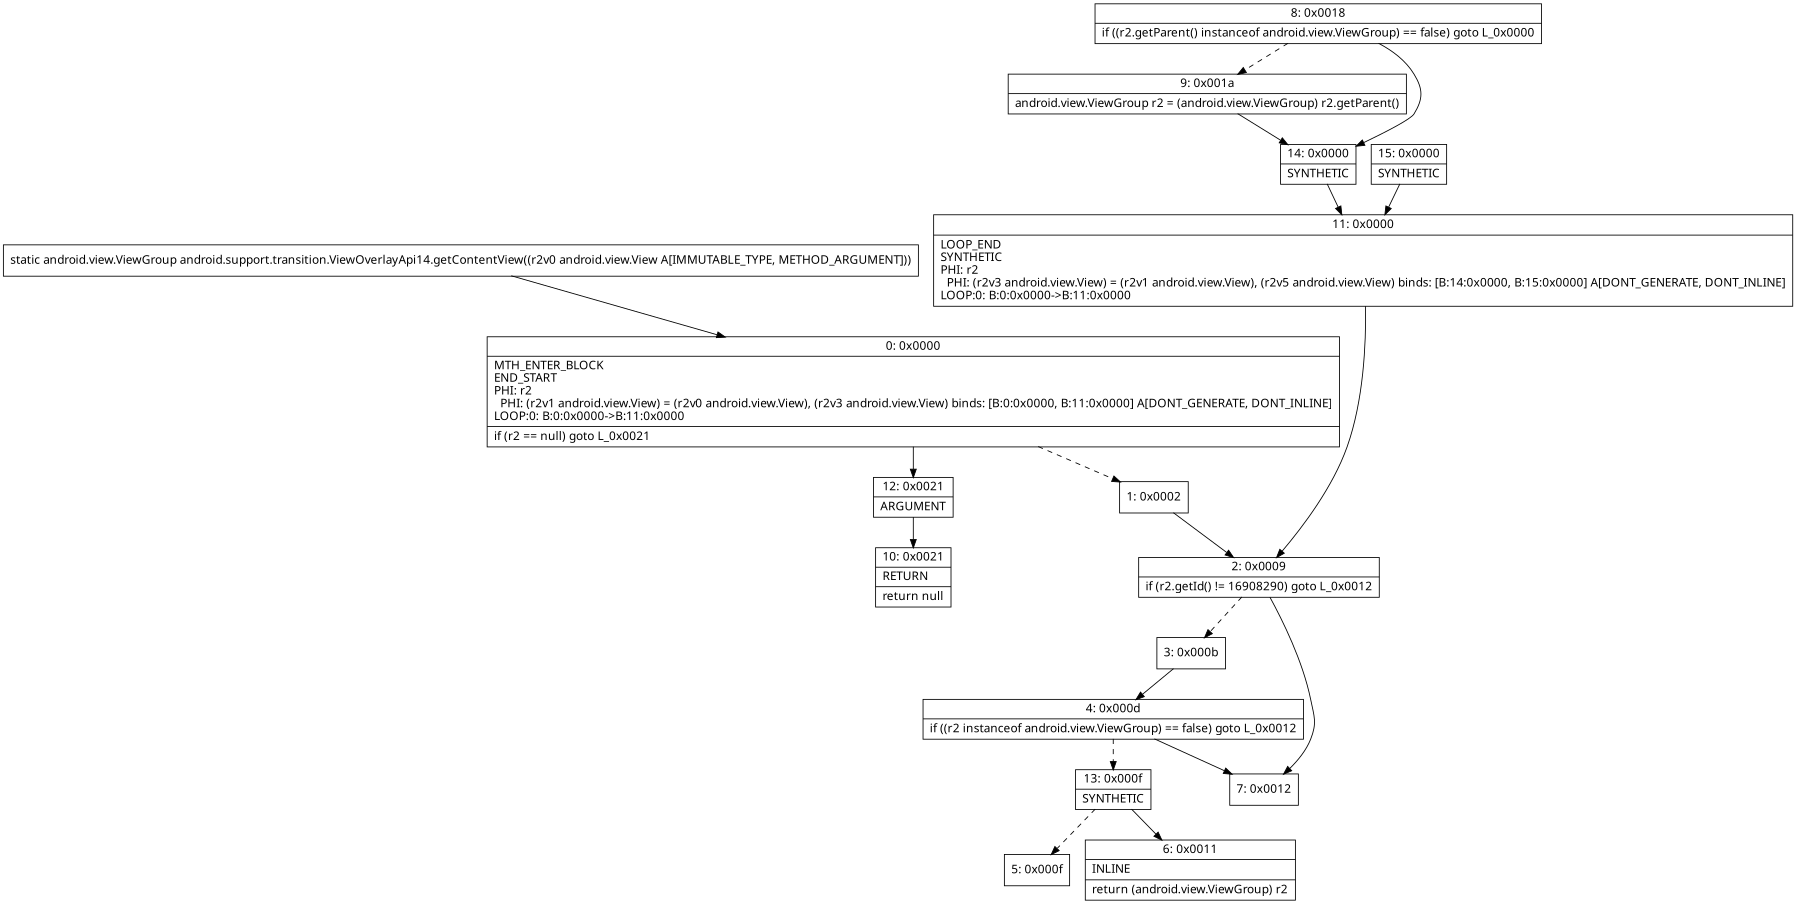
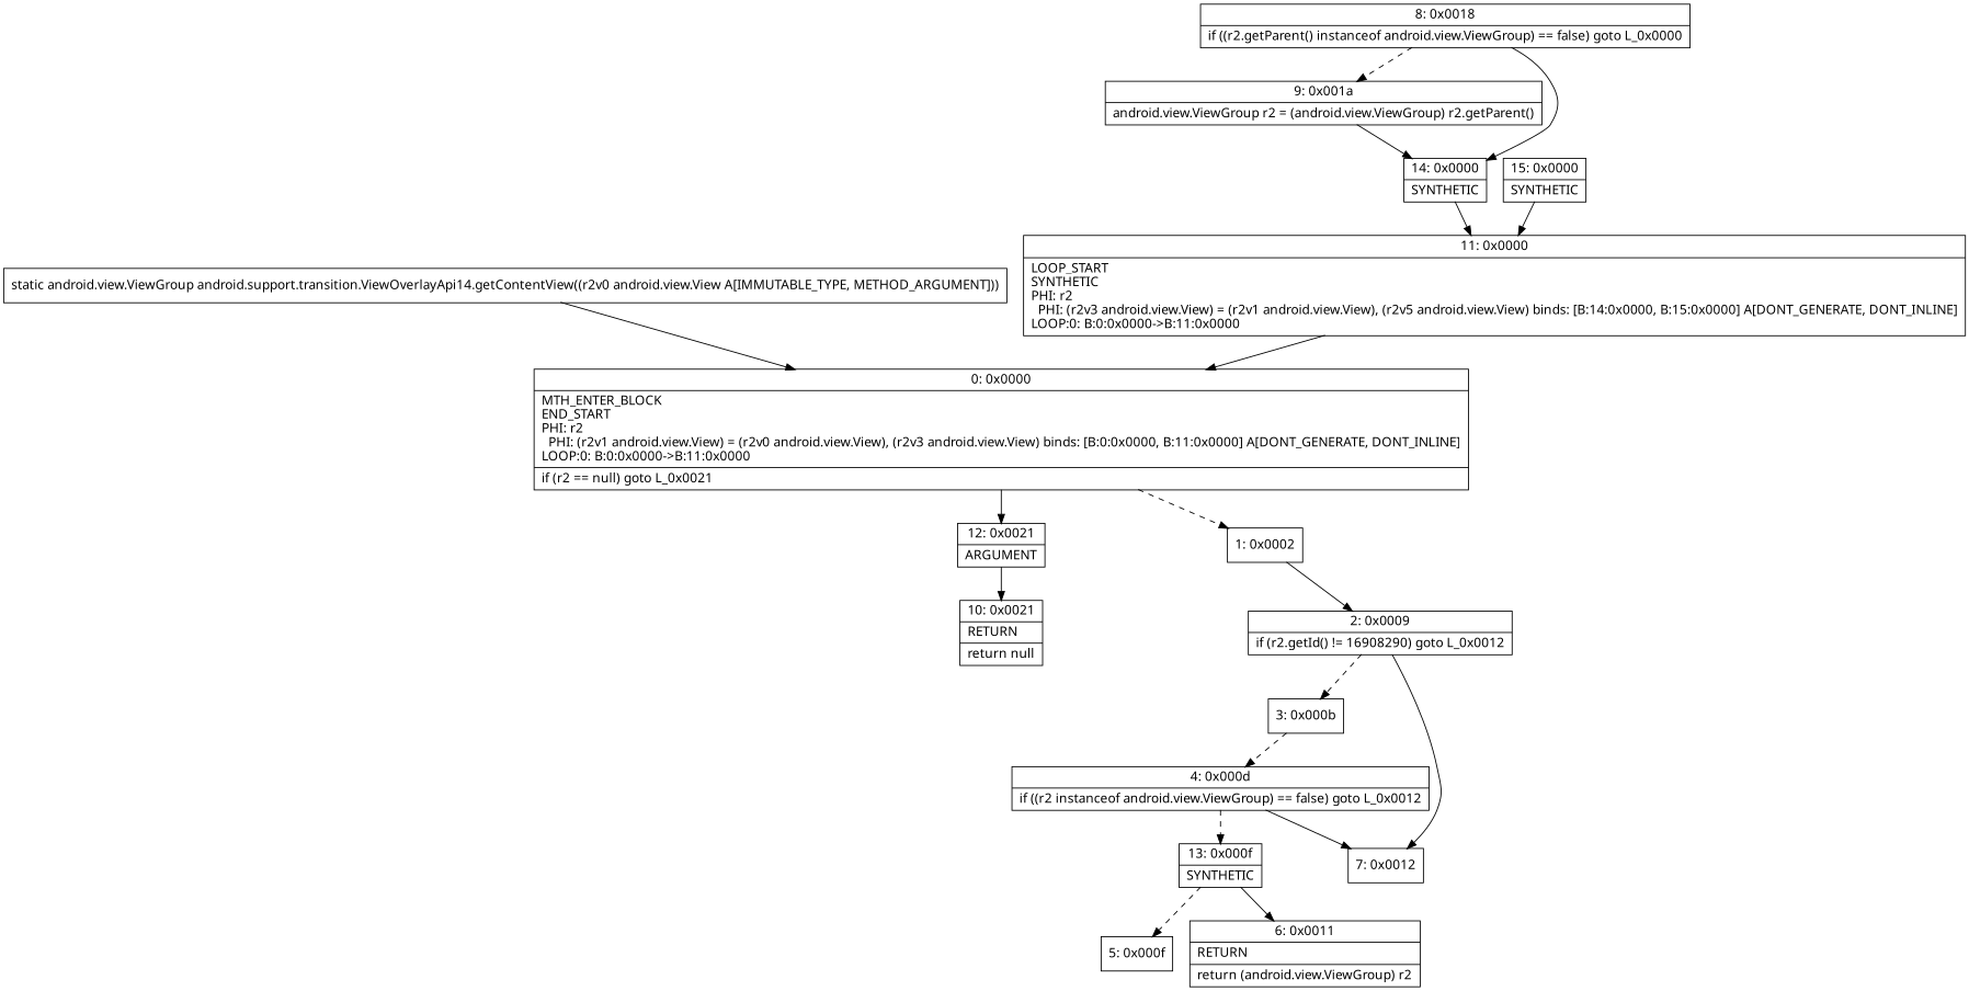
  digraph {
    fontname="Noto Sans"
    node [fontname="Noto Sans" shape=record]
    edge [fontname="Noto Sans"]
    n1 [label="{0\:\ 0x0000|MTH_ENTER_BLOCK\lEND_START\lPHI: r2 \l  PHI: (r2v1 android.view.View) = (r2v0 android.view.View), (r2v3 android.view.View) binds: [B:0:0x0000, B:11:0x0000] A[DONT_GENERATE, DONT_INLINE]\lLOOP:0: B:0:0x0000\-\>B:11:0x0000\l|if (r2 == null) goto L_0x0021\l}"]
    n2 [label="{1\:\ 0x0002}"]
    n3 [label="{12\:\ 0x0021|ARGUMENT\l}"]
    n4 [label="{2\:\ 0x0009|if (r2.getId() != 16908290) goto L_0x0012\l}"]
    n5 [label="{10\:\ 0x0021|RETURN\l|return null\l}"]
    n6 [label="{3\:\ 0x000b}"]
    n7 [label="{7\:\ 0x0012}"]
    n8 [label="{4\:\ 0x000d|if ((r2 instanceof android.view.ViewGroup) == false) goto L_0x0012\l}"]
    n9 [label="{13\:\ 0x000f|SYNTHETIC\l}"]
    n10 [label="{5\:\ 0x000f}"]
-   n11 [label="{6\:\ 0x0011|INLINE\l|return (android.view.ViewGroup) r2\l}"]
+   n11 [label="{6\:\ 0x0011|RETURN\l|return (android.view.ViewGroup) r2\l}"]
    n12 [label="{8\:\ 0x0018|if ((r2.getParent() instanceof android.view.ViewGroup) == false) goto L_0x0000\l}"]
    n13 [label="{9\:\ 0x001a|android.view.ViewGroup r2 = (android.view.ViewGroup) r2.getParent()\l}"]
    n14 [label="{14\:\ 0x0000|SYNTHETIC\l}"]
-   n15 [label="{11\:\ 0x0000|LOOP_END\lSYNTHETIC\lPHI: r2 \l  PHI: (r2v3 android.view.View) = (r2v1 android.view.View), (r2v5 android.view.View) binds: [B:14:0x0000, B:15:0x0000] A[DONT_GENERATE, DONT_INLINE]\lLOOP:0: B:0:0x0000\-\>B:11:0x0000\l}"]
+   n15 [label="{11\:\ 0x0000|LOOP_START\lSYNTHETIC\lPHI: r2 \l  PHI: (r2v3 android.view.View) = (r2v1 android.view.View), (r2v5 android.view.View) binds: [B:14:0x0000, B:15:0x0000] A[DONT_GENERATE, DONT_INLINE]\lLOOP:0: B:0:0x0000\-\>B:11:0x0000\l}"]
    n16 [label="{15\:\ 0x0000|SYNTHETIC\l}"]
    n17 [label="{static android.view.ViewGroup android.support.transition.ViewOverlayApi14.getContentView((r2v0 android.view.View A[IMMUTABLE_TYPE, METHOD_ARGUMENT])) }"]
    n1 -> n2 [style=dashed]
    n1 -> n3
    n2 -> n4
    n3 -> n5
    n4 -> n6 [style=dashed]
    n4 -> n7
-   n6 -> n8
+   n6 -> n8 [style=dashed]
    n8 -> n7
    n8 -> n9 [style=dashed]
    n9 -> n10 [style=dashed]
    n9 -> n11
    n12 -> n13 [style=dashed]
    n12 -> n14
    n13 -> n14
    n14 -> n15
-   n15 -> n4
+   n15 -> n1
    n16 -> n15
    n17 -> n1
  }
